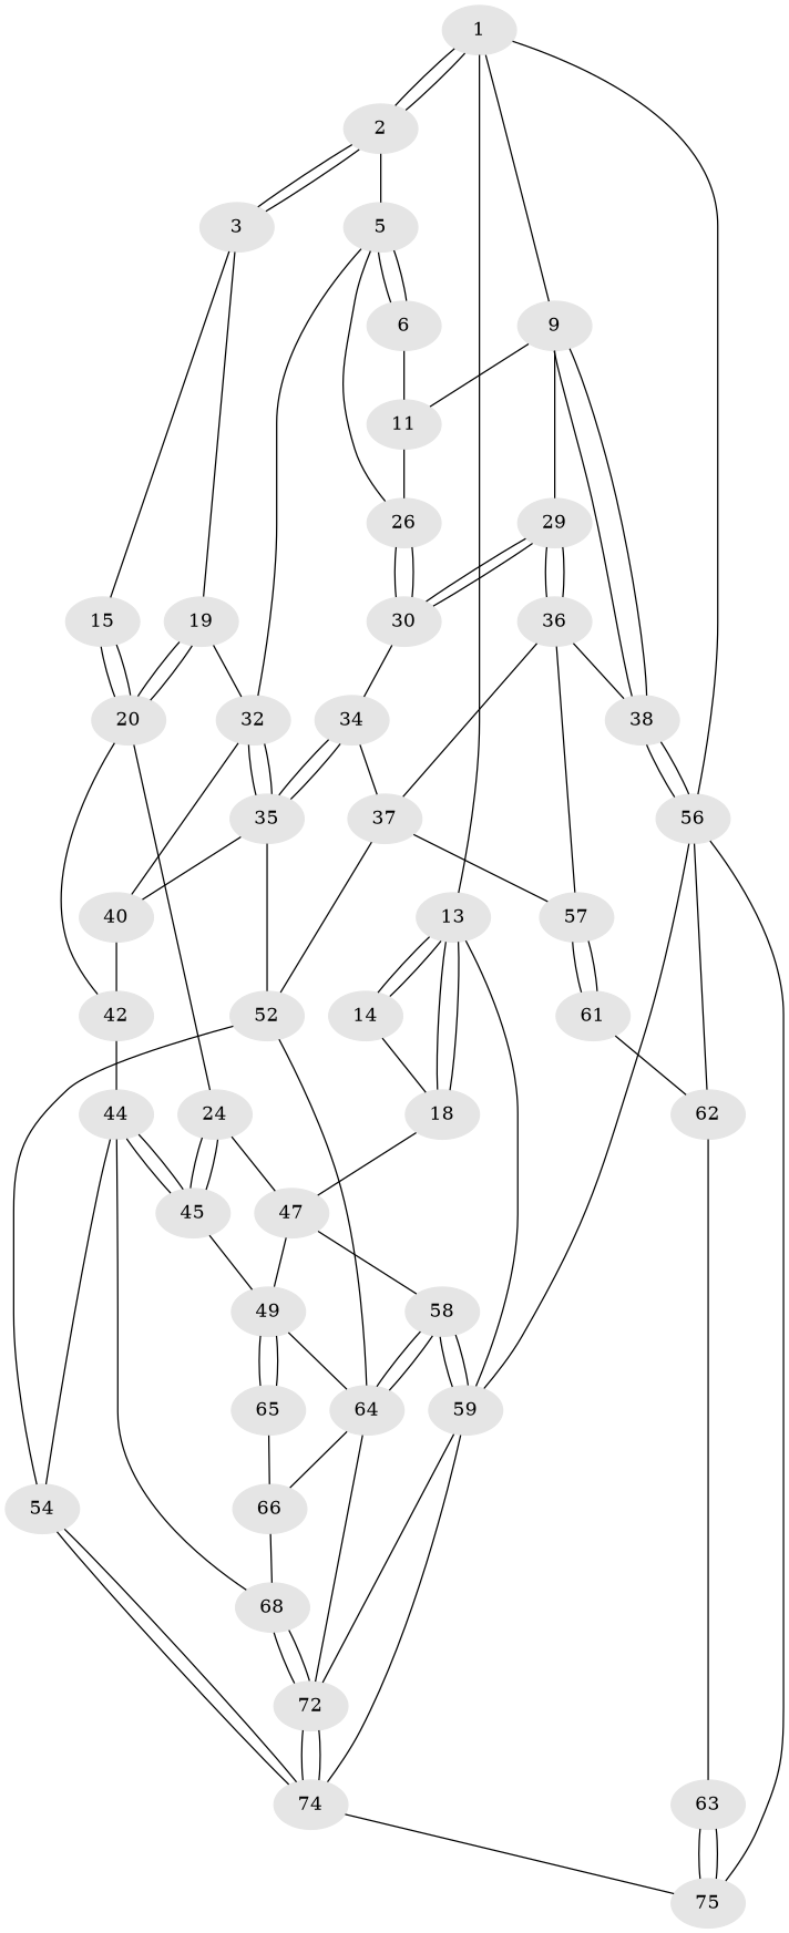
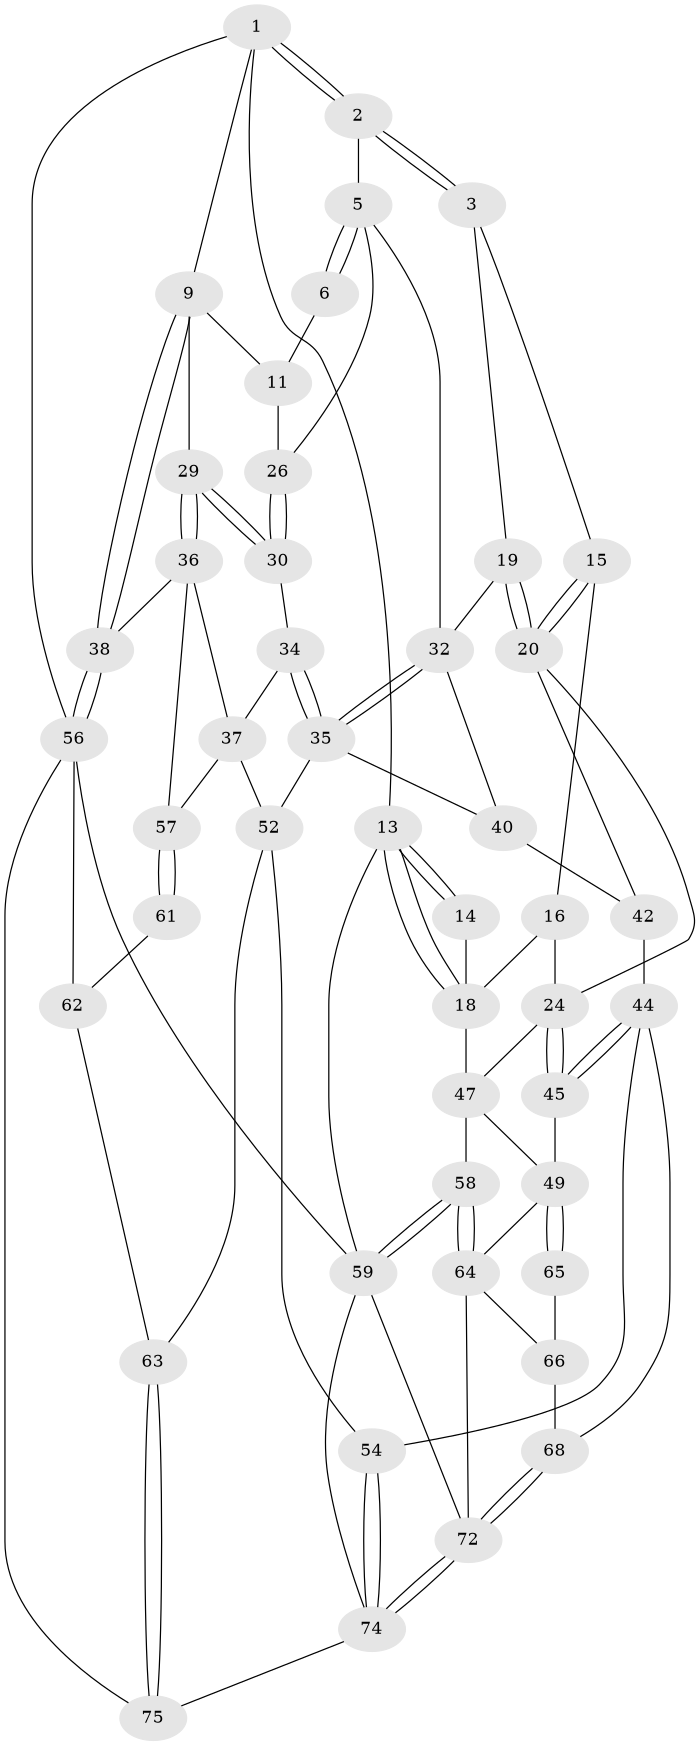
  graph {
    node [color=gray90 style=filled]
    1 [super="+8"]
    2
    9 [super="+10"]
    13
    56 [super="+70"]
    3 [super="+4"]
    5 [super="+28"]
    11 [super="+12"]
    29
    38
    14 [super="+17"]
    18 [super="+22"]
    59 [super="+60"]
    62 [super="+71"]
    75
    15
    19
    6 [super="+7"]
    26 [super="+27"]
    32 [super="+33"]
+   16 [super="+21"]
    20 [super="+23"]
    30 [super="+31"]
    35 [super="+46"]
    40 [super="+41"]
    36 [super="+39"]
    47 [super="+48"]
    74 [super="+76"]
    72 [super="+73"]
    24 [super="+25"]
    42 [super="+43"]
    45
    49 [super="+50"]
    58
    44 [super="+55"]
    34
    37 [super="+51"]
    57
    52 [super="+53"]
    54
    63
    61
    68
    64 [super="+67"]
    65
    66 [super="+69"]
    1 -- 2
    1 -- 2
    1 -- 9
    1 -- 13
    1 -- 56
    2 -- 3
    2 -- 3
    2 -- 5
    9 -- 11
    9 -- 29
    9 -- 38
    9 -- 38
    13 -- 14
    13 -- 14
    13 -- 18
    13 -- 18
    13 -- 59
    56 -- 59
    56 -- 62
    56 -- 75
    3 -- 15
    3 -- 19
    5 -- 6
    5 -- 6
    5 -- 26
    5 -- 32
    11 -- 26
    29 -- 30
    29 -- 30
    29 -- 36
    29 -- 36
    38 -- 56
    38 -- 56
    14 -- 18
    18 -- 47
    59 -- 74
    59 -- 72
    62 -- 63
+   15 -- 16
    15 -- 20
    15 -- 20
    19 -- 32
    19 -- 20
    19 -- 20
    6 -- 11 [weight=2]
    26 -- 30 [weight=2]
    26 -- 30
    32 -- 35
    32 -- 35
    32 -- 40
+   16 -- 18
+   16 -- 24
    20 -- 24
    20 -- 42
    30 -- 34
    35 -- 40
    35 -- 52
    40 -- 42 [weight=2]
    36 -- 38
    36 -- 37
    36 -- 57
    47 -- 49
    47 -- 58
    74 -- 75
    72 -- 74
    72 -- 74
    24 -- 47
    24 -- 45
    24 -- 45
    42 -- 44
    45 -- 49
    49 -- 64
    49 -- 65
    49 -- 65
    58 -- 59
    58 -- 59
    58 -- 64
    58 -- 64
    44 -- 45
    44 -- 45
    44 -- 54
    44 -- 68
    34 -- 35
    34 -- 35
    34 -- 37
    37 -- 57
    37 -- 52
    57 -- 61
    57 -- 61
    52 -- 54
-   52 -- 64
+   52 -- 63
    54 -- 74
    54 -- 74
    63 -- 75
    63 -- 75
    61 -- 62 [weight=2]
    68 -- 72
    68 -- 72
    64 -- 72
    64 -- 66
    65 -- 66 [weight=2]
    66 -- 68
  }
